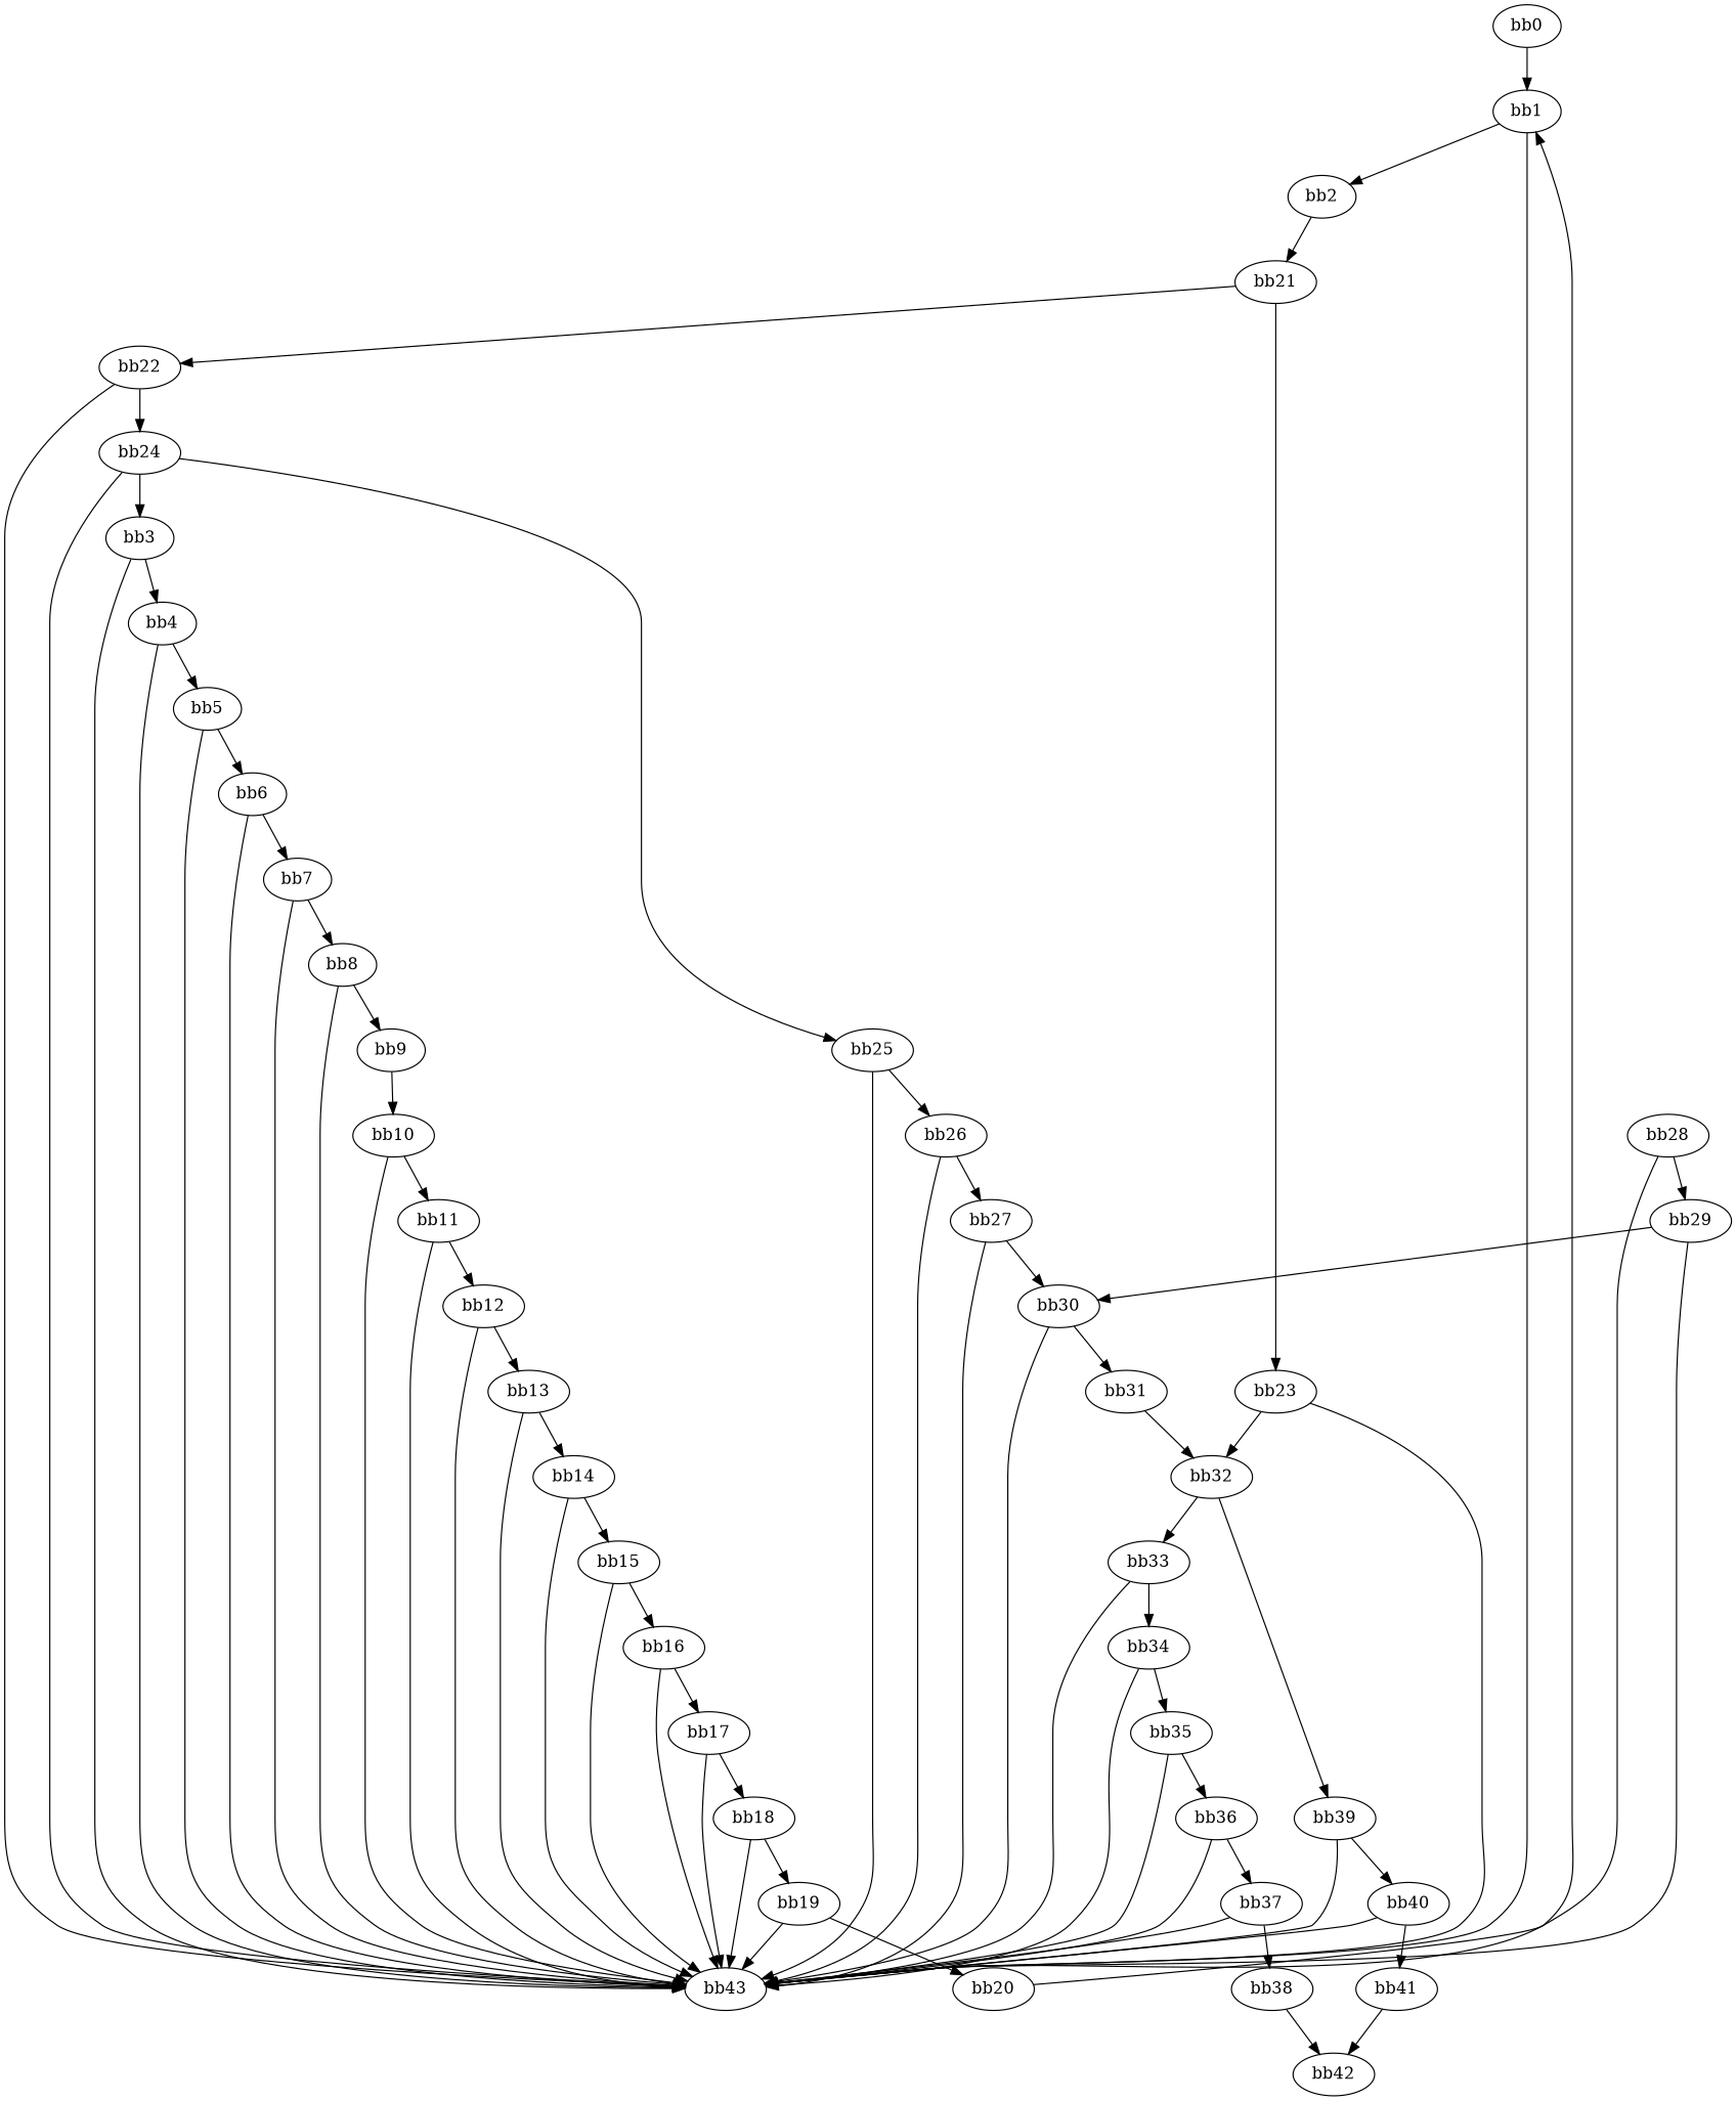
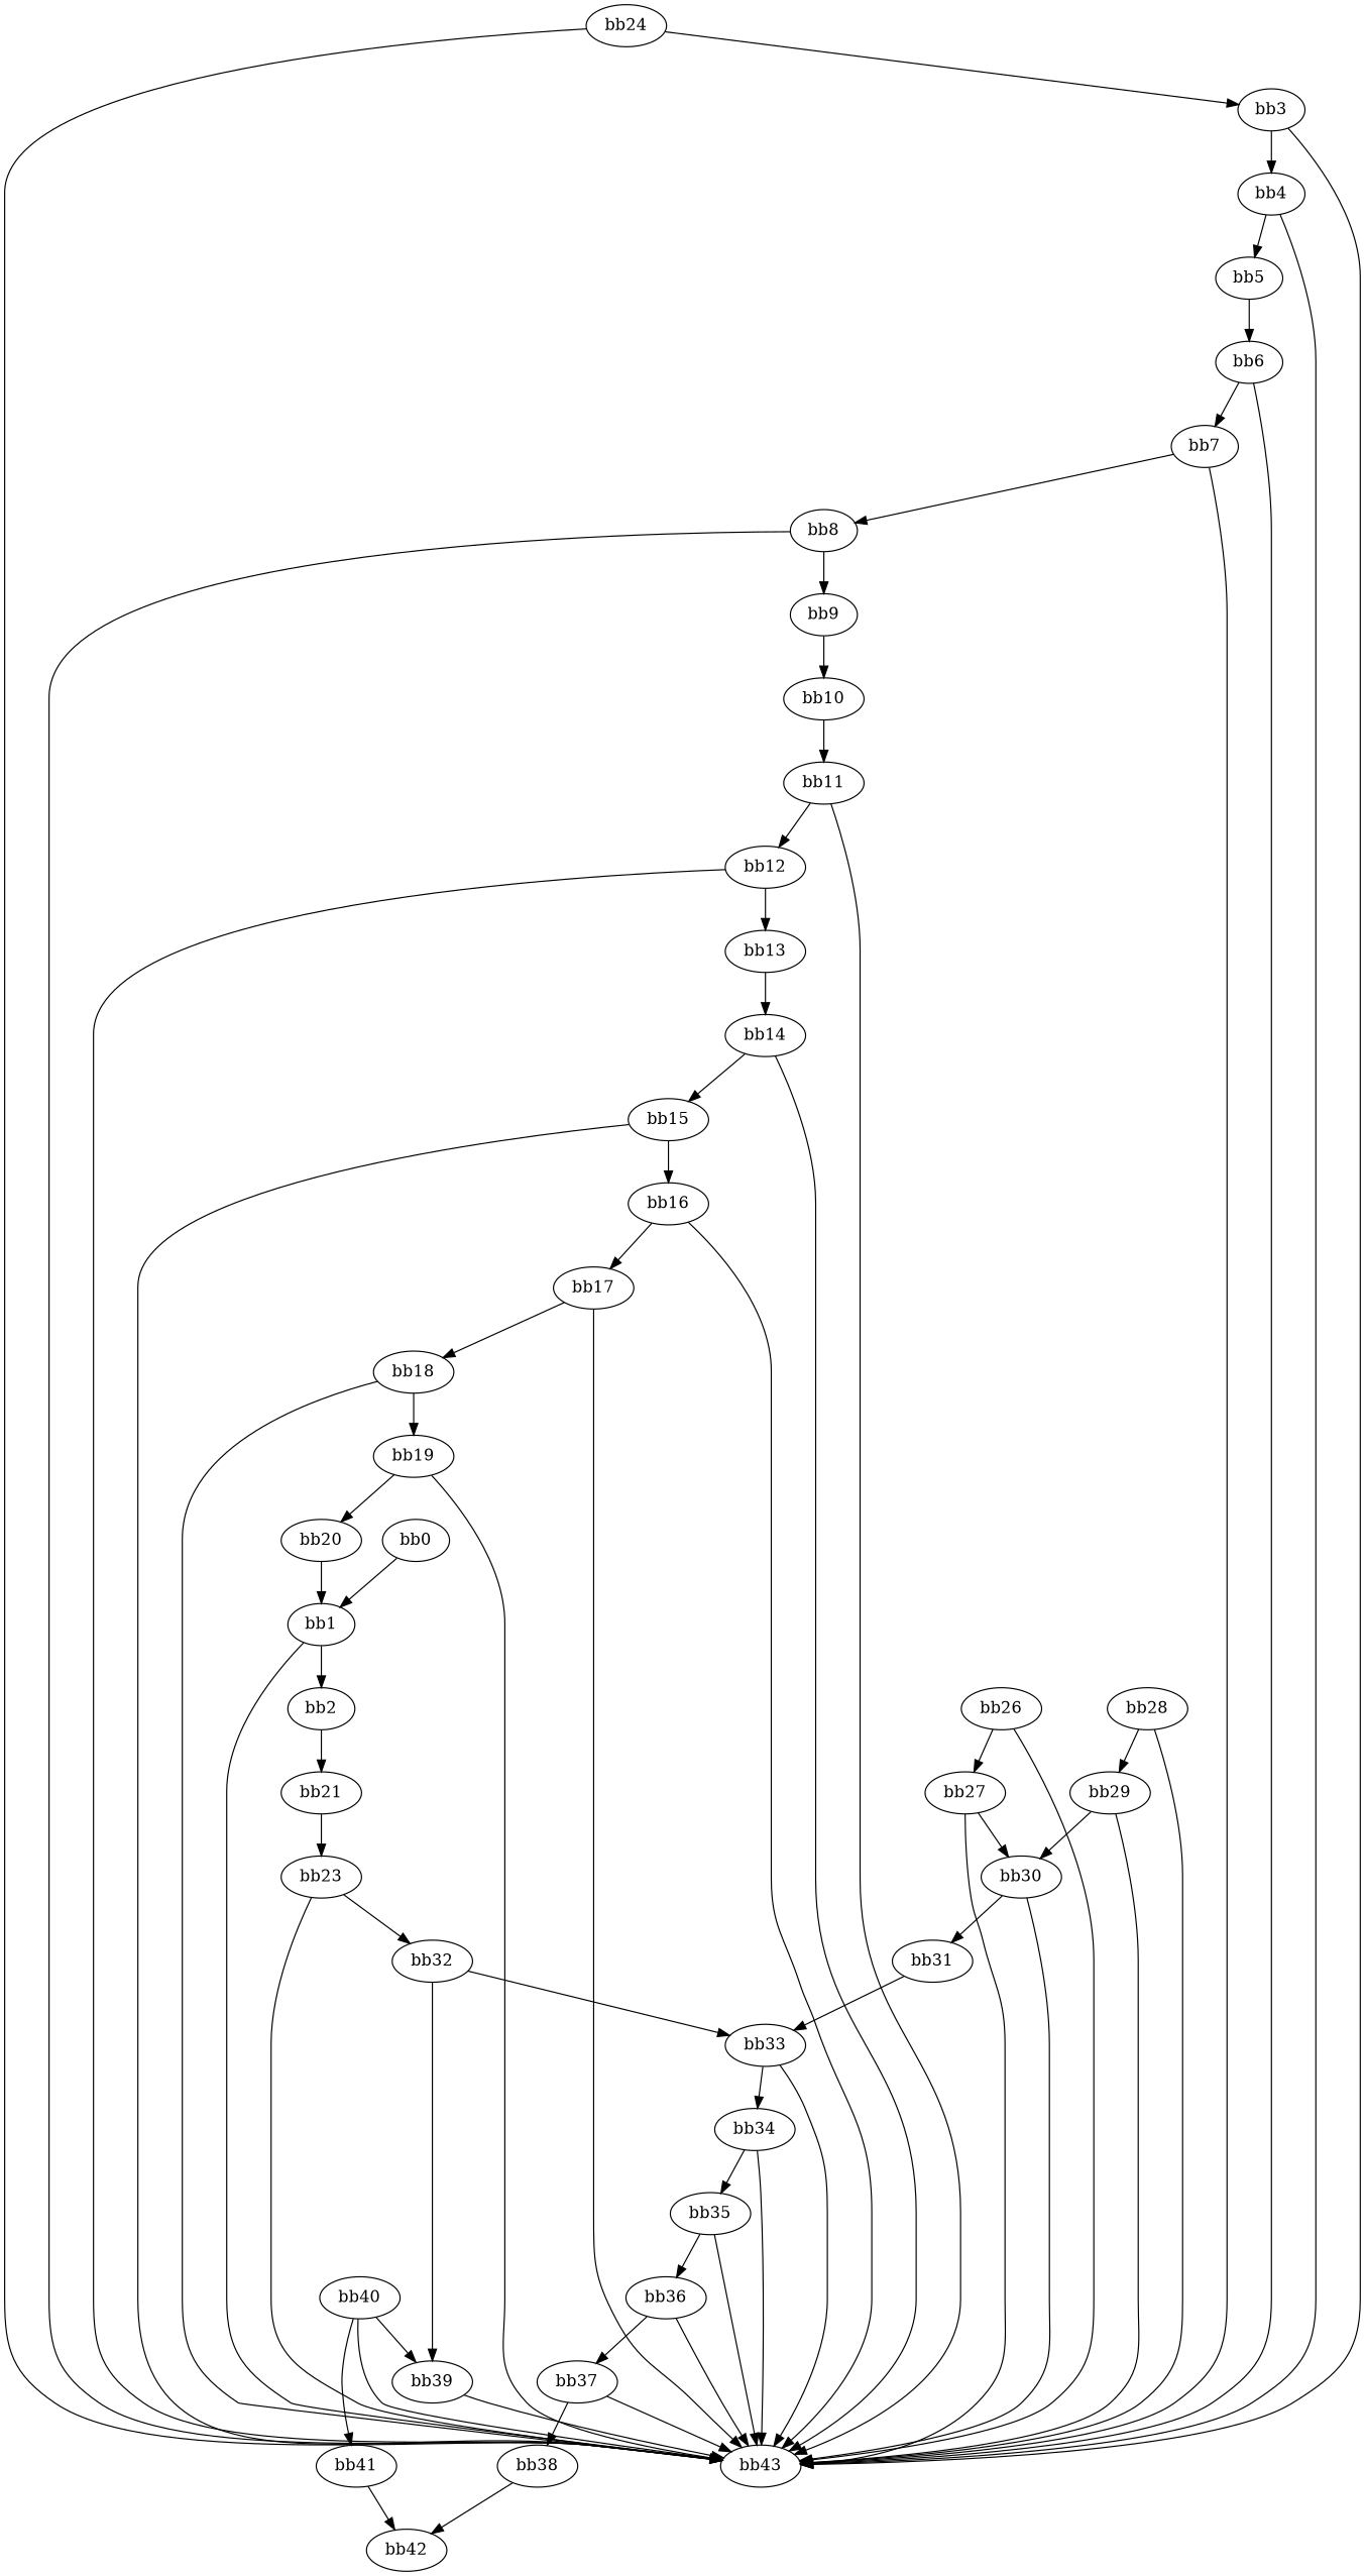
  digraph {
    n1 [label="bb0\l"]
    n2 [label="bb1\l"]
    n3 [label="bb2\l"]
    n4 [label="bb43\l"]
    n5 [label="bb21\l"]
    n6 [label="bb3\l"]
    n7 [label="bb4\l"]
-   n8 [label="bb22\l"]
    n9 [label="bb23\l"]
    n10 [label="bb5\l"]
    n11 [label="bb6\l"]
    n12 [label="bb7\l"]
    n13 [label="bb8\l"]
    n14 [label="bb9\l"]
    n15 [label="bb10\l"]
    n16 [label="bb11\l"]
    n17 [label="bb12\l"]
    n18 [label="bb13\l"]
    n19 [label="bb14\l"]
    n20 [label="bb15\l"]
    n21 [label="bb16\l"]
    n22 [label="bb17\l"]
    n23 [label="bb18\l"]
    n24 [label="bb19\l"]
    n25 [label="bb20\l"]
    n26 [label="bb24\l"]
    n27 [label="bb32\l"]
-   n28 [label="bb25\l"]
    n29 [label="bb33\l"]
    n30 [label="bb39\l"]
    n31 [label="bb26\l"]
    n32 [label="bb27\l"]
    n33 [label="bb30\l"]
    n34 [label="bb28\l"]
    n35 [label="bb29\l"]
    n36 [label="bb31\l"]
    n37 [label="bb34\l"]
    n38 [label="bb40\l"]
    n39 [label="bb35\l"]
    n40 [label="bb36\l"]
    n41 [label="bb37\l"]
    n42 [label="bb38\l"]
    n43 [label="bb42\l"]
    n44 [label="bb41\l"]
    n1 -> n2
    n2 -> n3
    n2 -> n4
    n3 -> n5
-   n5 -> n8
    n5 -> n9
    n6 -> n4
    n6 -> n7
    n7 -> n4
    n7 -> n10
-   n8 -> n4
-   n8 -> n26
    n9 -> n4
    n9 -> n27
-   n10 -> n4
    n10 -> n11
    n11 -> n4
    n11 -> n12
    n12 -> n4
    n12 -> n13
    n13 -> n4
    n13 -> n14
    n14 -> n15
-   n15 -> n4
    n15 -> n16
    n16 -> n4
    n16 -> n17
    n17 -> n4
    n17 -> n18
-   n18 -> n4
    n18 -> n19
    n19 -> n4
    n19 -> n20
    n20 -> n4
    n20 -> n21
    n21 -> n4
    n21 -> n22
    n22 -> n4
    n22 -> n23
    n23 -> n4
    n23 -> n24
    n24 -> n4
    n24 -> n25
    n25 -> n2
    n26 -> n4
    n26 -> n6
-   n26 -> n28
    n27 -> n29
    n27 -> n30
-   n28 -> n4
-   n28 -> n31
    n29 -> n4
    n29 -> n37
    n30 -> n4
-   n30 -> n38
+   n38 -> n30
    n31 -> n4
    n31 -> n32
    n32 -> n4
    n32 -> n33
    n33 -> n4
    n33 -> n36
    n34 -> n4
    n34 -> n35
    n35 -> n4
    n35 -> n33
-   n36 -> n27
+   n36 -> n29
    n37 -> n4
    n37 -> n39
    n38 -> n4
    n38 -> n44
    n39 -> n4
    n39 -> n40
    n40 -> n4
    n40 -> n41
    n41 -> n4
    n41 -> n42
    n42 -> n43
    n44 -> n43
  }
